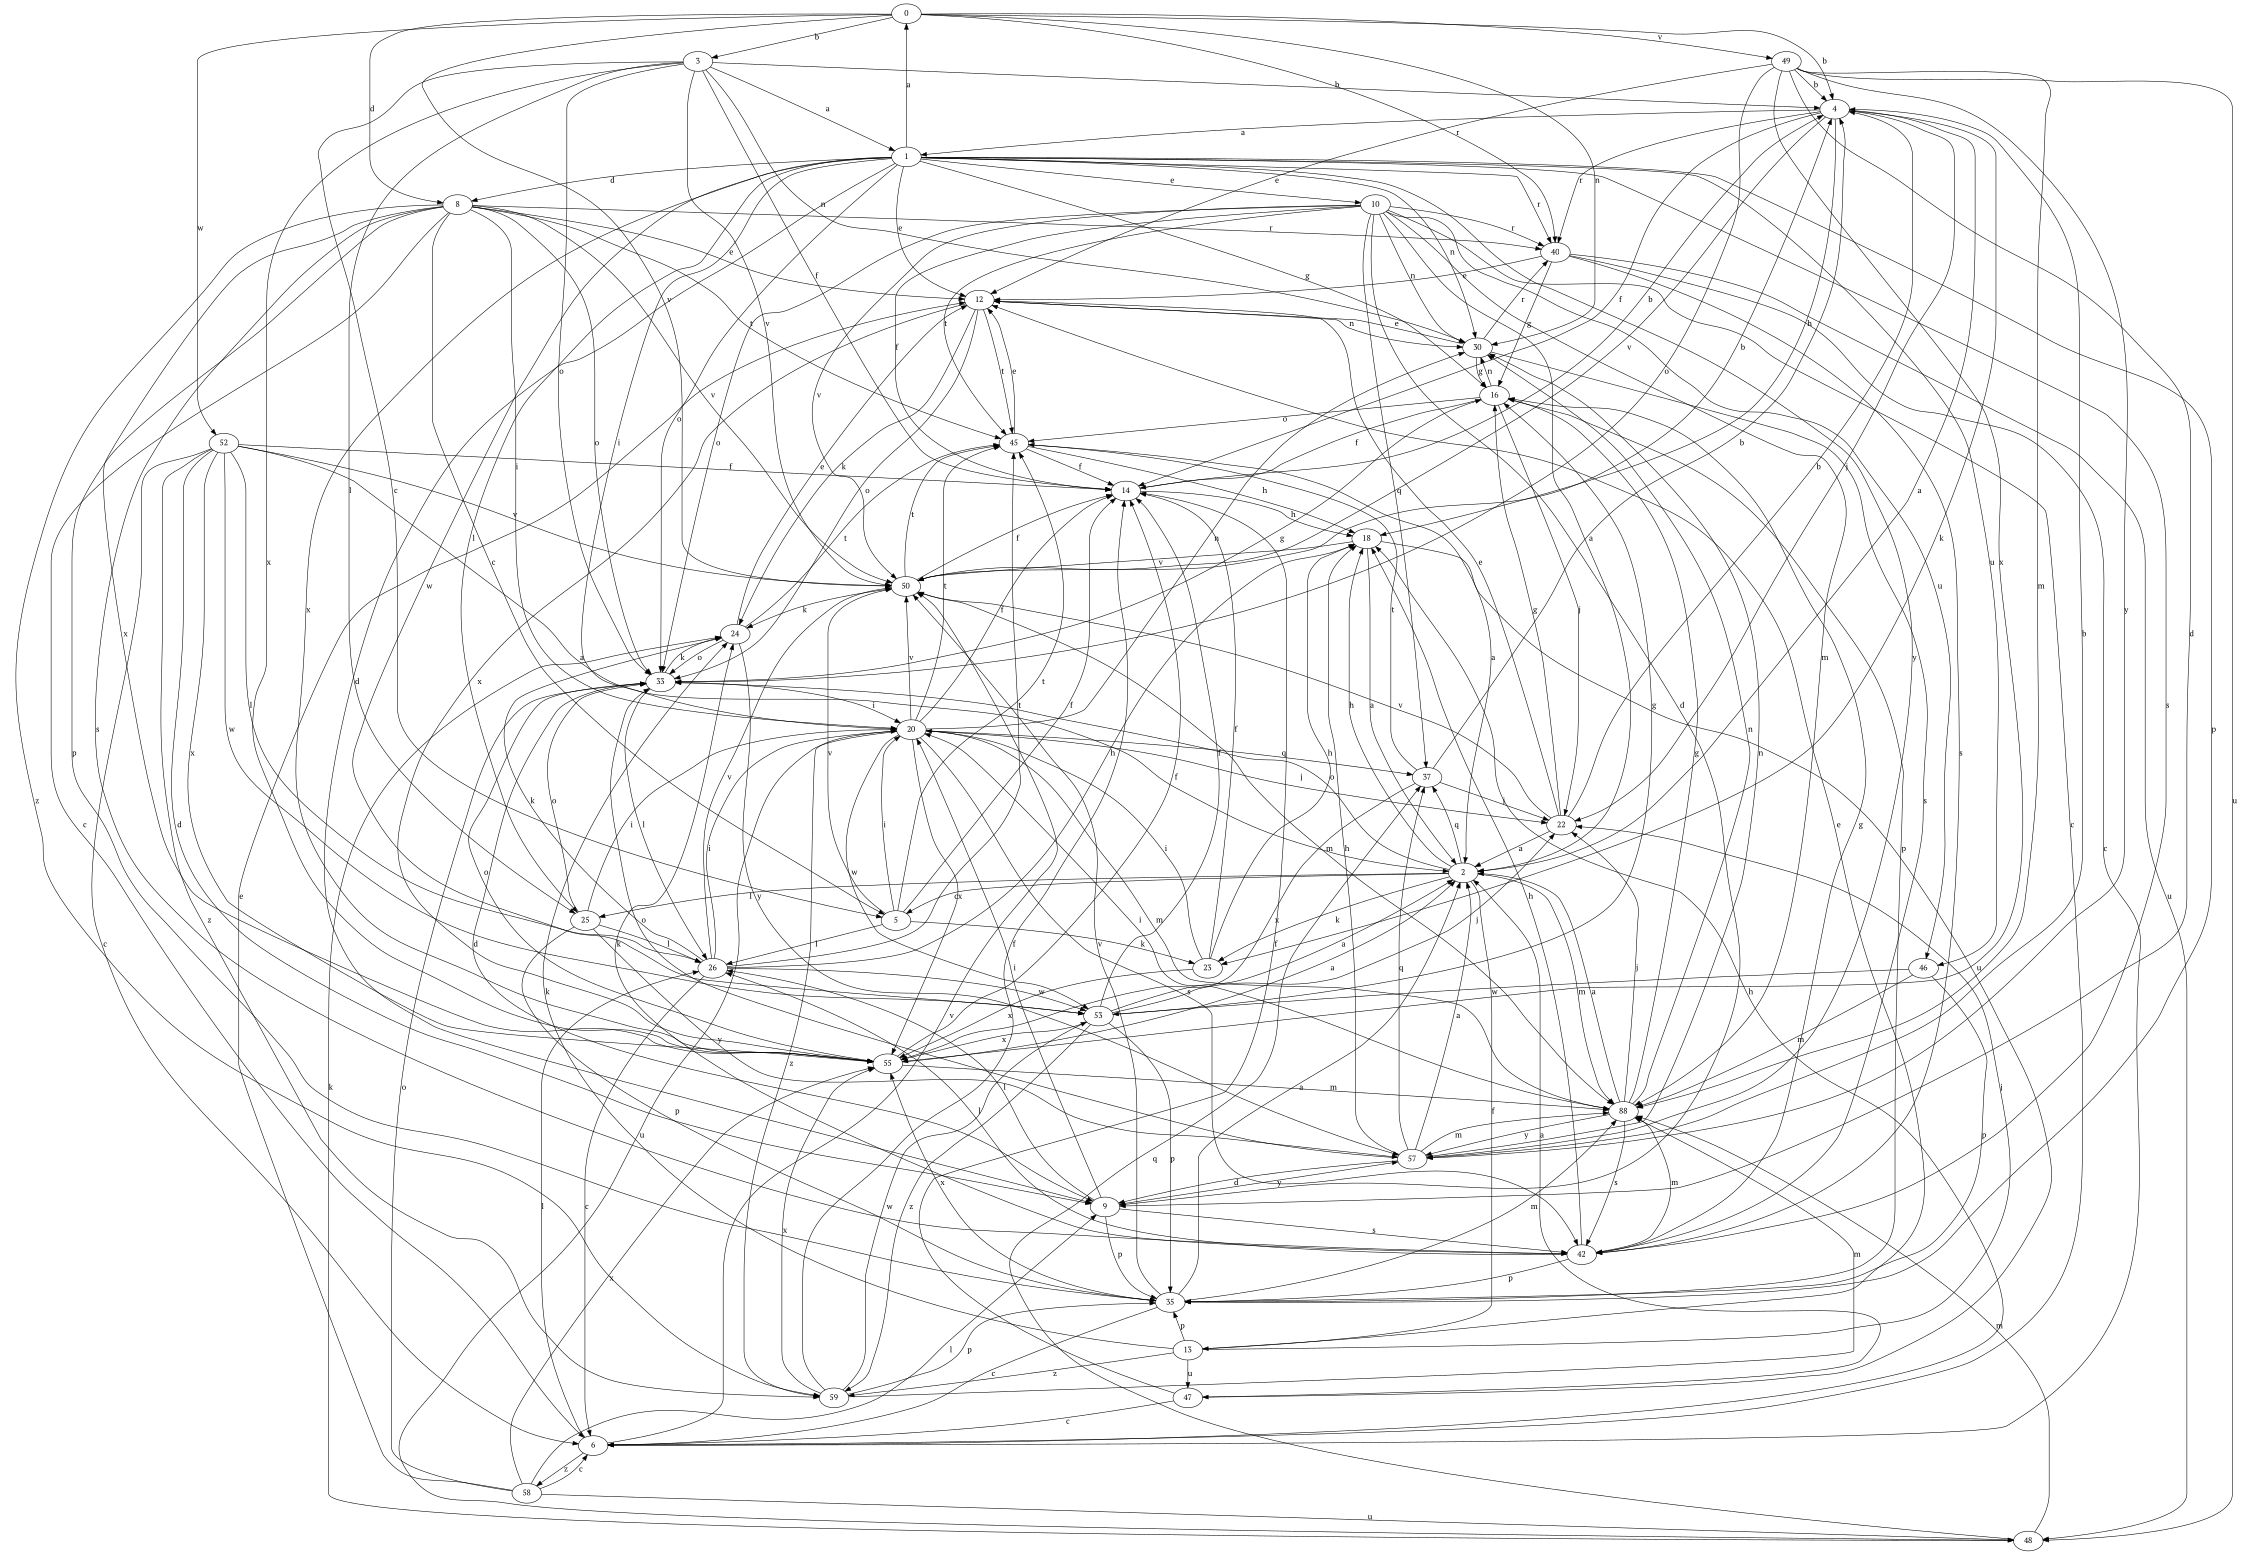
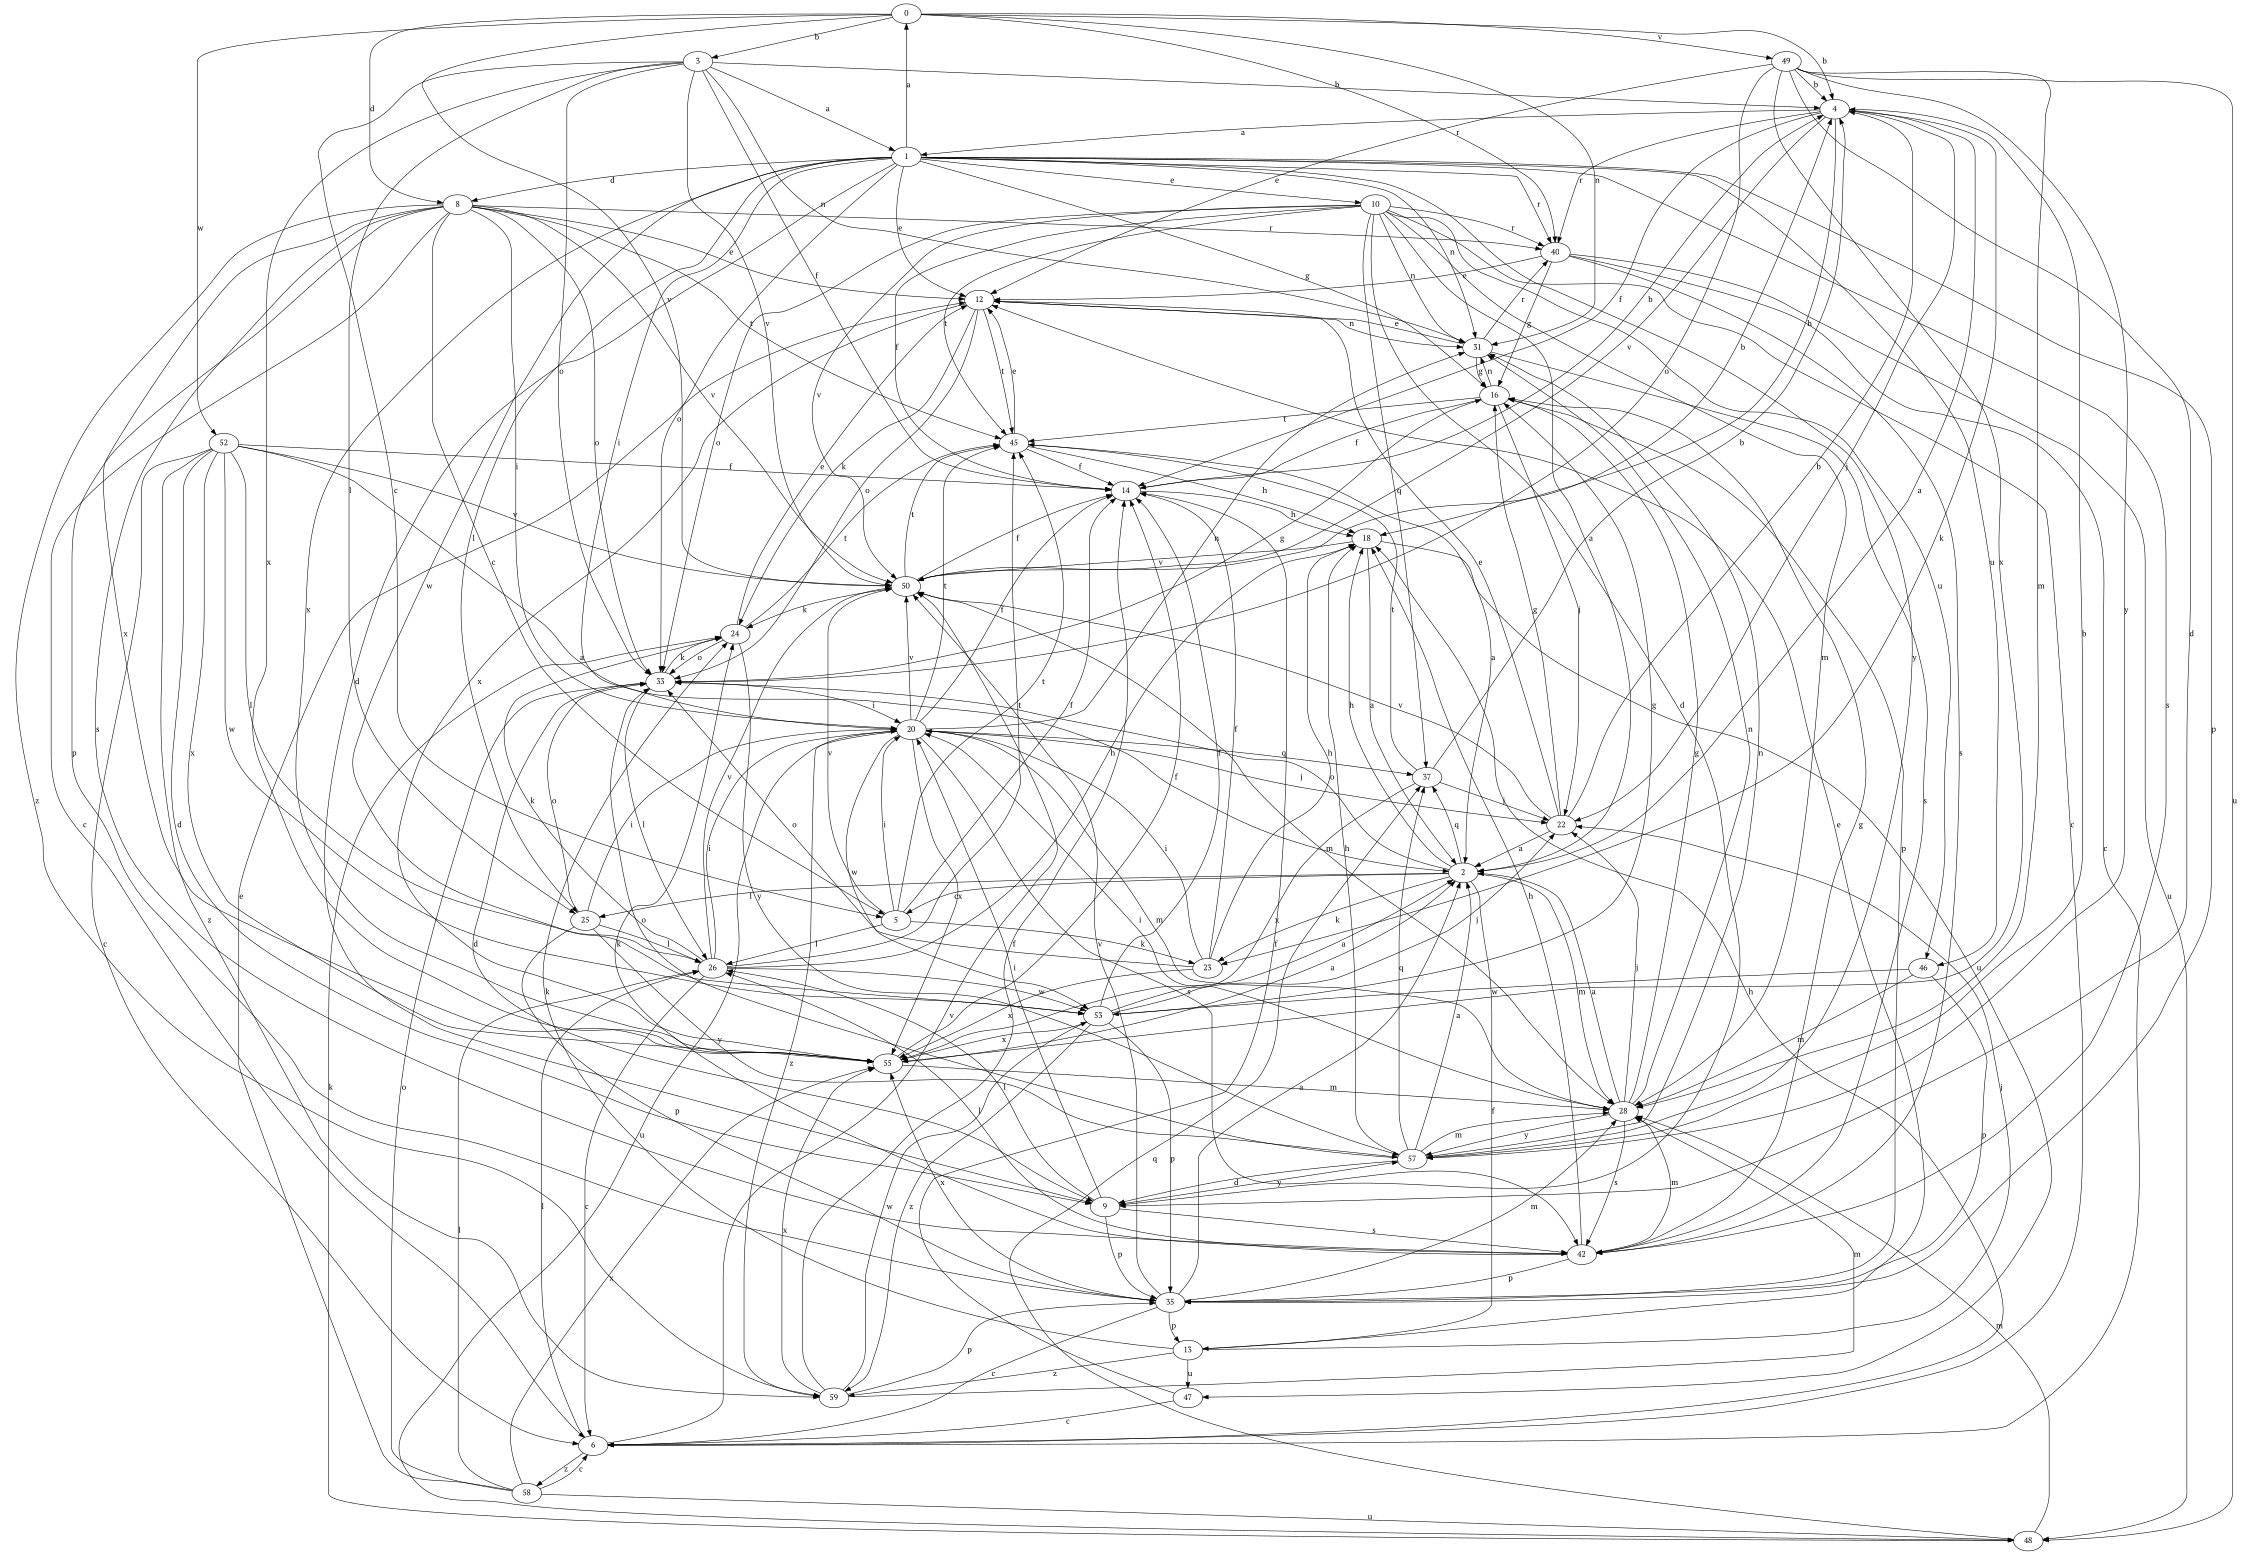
  strict digraph {
    fontname="PT Serif"
    node [fontname="PT Serif"]
    edge [fontname="PT Serif"]
    0
    3
    4
    8
-   30
+   30 [label=31]
    40
    49
    50
    52
    1
    25
    33
    55
    5
    14
    2
    18
    23
    22
    12
    20
    35
    42
    45
    6
    59
    16
    48
    9
    57
-   28 [label=88]
+   28
    24
    53
    26
    10
    46
    37
    13
    47
    58
    0 -> 3 [label=b]
    0 -> 4 [label=b]
    0 -> 8 [label=d]
    0 -> 30 [label=n]
    0 -> 40 [label=r]
    0 -> 49 [label=v]
    0 -> 50 [label=v]
    0 -> 52 [label=w]
    3 -> 4 [label=b]
    3 -> 30 [label=n]
    3 -> 50 [label=v]
    3 -> 1 [label=a]
    3 -> 25 [label=l]
    3 -> 33 [label=o]
    3 -> 55 [label=x]
    3 -> 5 [label=c]
    3 -> 14 [label=f]
    4 -> 40 [label=r]
    4 -> 50 [label=v]
    4 -> 1 [label=a]
    4 -> 14 [label=f]
    4 -> 2 [label=a]
    4 -> 18 [label=h]
    4 -> 23 [label=k]
    4 -> 22 [label=j]
    8 -> 40 [label=r]
    8 -> 50 [label=v]
    8 -> 33 [label=o]
    8 -> 55 [label=x]
    8 -> 5 [label=c]
    8 -> 12 [label=e]
    8 -> 20 [label=i]
    8 -> 35 [label=p]
    8 -> 42 [label=s]
    8 -> 45 [label=t]
    8 -> 6 [label=c]
    8 -> 59 [label=z]
    30 -> 40 [label=r]
    30 -> 12 [label=e]
    30 -> 42 [label=s]
    30 -> 16 [label=g]
    40 -> 12 [label=e]
    40 -> 42 [label=s]
    40 -> 6 [label=c]
    40 -> 16 [label=g]
    40 -> 48 [label=u]
    49 -> 4 [label=b]
    49 -> 33 [label=o]
    49 -> 55 [label=x]
    49 -> 12 [label=e]
    49 -> 48 [label=u]
    49 -> 9 [label=d]
    49 -> 57 [label=y]
    49 -> 28 [label=m]
    50 -> 4 [label=b]
    50 -> 14 [label=f]
    50 -> 45 [label=t]
    50 -> 28 [label=m]
    50 -> 24 [label=k]
    52 -> 50 [label=v]
    52 -> 55 [label=x]
    52 -> 14 [label=f]
    52 -> 2 [label=a]
    52 -> 6 [label=c]
    52 -> 59 [label=z]
    52 -> 9 [label=d]
    52 -> 53 [label=w]
    52 -> 26 [label=l]
    1 -> 0 [label=a]
    1 -> 8 [label=d]
    1 -> 30 [label=n]
    1 -> 40 [label=r]
    1 -> 25 [label=l]
    1 -> 33 [label=o]
    1 -> 55 [label=x]
    1 -> 12 [label=e]
    1 -> 20 [label=i]
    1 -> 35 [label=p]
    1 -> 42 [label=s]
    1 -> 16 [label=g]
    1 -> 9 [label=d]
    1 -> 57 [label=y]
    1 -> 53 [label=w]
    1 -> 10 [label=e]
    1 -> 46 [label=u]
    25 -> 33 [label=o]
    25 -> 20 [label=i]
    25 -> 35 [label=p]
    25 -> 57 [label=y]
    25 -> 26 [label=l]
    33 -> 20 [label=i]
    33 -> 16 [label=g]
    33 -> 9 [label=d]
    33 -> 24 [label=k]
    33 -> 26 [label=l]
-   55 -> 33 [label=o]
+   23 -> 33 [label=o]
    55 -> 14 [label=f]
    55 -> 2 [label=a]
    55 -> 28 [label=m]
    5 -> 50 [label=v]
    5 -> 14 [label=f]
    5 -> 23 [label=k]
    5 -> 20 [label=i]
    5 -> 45 [label=t]
    5 -> 26 [label=l]
    14 -> 4 [label=b]
    14 -> 18 [label=h]
    2 -> 25 [label=l]
    2 -> 33 [label=o]
    2 -> 5 [label=c]
    2 -> 18 [label=h]
    2 -> 23 [label=k]
    2 -> 28 [label=m]
    2 -> 37 [label=q]
    2 -> 13 [label=f]
    18 -> 50 [label=v]
    18 -> 2 [label=a]
    18 -> 47 [label=u]
    23 -> 55 [label=x]
    23 -> 14 [label=f]
    23 -> 18 [label=h]
    23 -> 20 [label=i]
    22 -> 4 [label=b]
    22 -> 50 [label=v]
    22 -> 2 [label=a]
    22 -> 12 [label=e]
    22 -> 16 [label=g]
    12 -> 30 [label=n]
    12 -> 33 [label=o]
    12 -> 55 [label=x]
    12 -> 45 [label=t]
    12 -> 24 [label=k]
    20 -> 30 [label=n]
    20 -> 50 [label=v]
    20 -> 55 [label=x]
    20 -> 14 [label=f]
    20 -> 22 [label=j]
    20 -> 42 [label=s]
    20 -> 45 [label=t]
    20 -> 59 [label=z]
    20 -> 48 [label=u]
    20 -> 28 [label=m]
    20 -> 53 [label=w]
    20 -> 37 [label=q]
    35 -> 50 [label=v]
    35 -> 55 [label=x]
    35 -> 2 [label=a]
    35 -> 6 [label=c]
    35 -> 28 [label=m]
    42 -> 18 [label=h]
    42 -> 35 [label=p]
    42 -> 16 [label=g]
    42 -> 28 [label=m]
    42 -> 24 [label=k]
    42 -> 26 [label=l]
    45 -> 14 [label=f]
    45 -> 2 [label=a]
    45 -> 18 [label=h]
    45 -> 12 [label=e]
    6 -> 50 [label=v]
    6 -> 18 [label=h]
    6 -> 26 [label=l]
    6 -> 58 [label=z]
    59 -> 55 [label=x]
    59 -> 14 [label=f]
    59 -> 35 [label=p]
    59 -> 28 [label=m]
    59 -> 53 [label=w]
    16 -> 30 [label=n]
    16 -> 14 [label=f]
    16 -> 22 [label=j]
    16 -> 35 [label=p]
-   16 -> 45 [label=o]
+   16 -> 45 [label=t]
    48 -> 28 [label=m]
    48 -> 24 [label=k]
    48 -> 37 [label=q]
    9 -> 20 [label=i]
    9 -> 35 [label=p]
    9 -> 42 [label=s]
    9 -> 57 [label=y]
    9 -> 26 [label=l]
    57 -> 4 [label=b]
    57 -> 30 [label=n]
    57 -> 33 [label=o]
    57 -> 2 [label=a]
    57 -> 18 [label=h]
    57 -> 9 [label=d]
    57 -> 28 [label=m]
    57 -> 37 [label=q]
    28 -> 30 [label=n]
    28 -> 2 [label=a]
    28 -> 22 [label=j]
    28 -> 20 [label=i]
    28 -> 42 [label=s]
    28 -> 16 [label=g]
    28 -> 57 [label=y]
    24 -> 33 [label=o]
    24 -> 12 [label=e]
    24 -> 45 [label=t]
    24 -> 57 [label=y]
    53 -> 55 [label=x]
    53 -> 14 [label=f]
    53 -> 2 [label=a]
    53 -> 22 [label=j]
    53 -> 35 [label=p]
    53 -> 59 [label=z]
    53 -> 16 [label=g]
    26 -> 50 [label=v]
    26 -> 18 [label=h]
    26 -> 20 [label=i]
    26 -> 45 [label=t]
    26 -> 6 [label=c]
    26 -> 24 [label=k]
    26 -> 53 [label=w]
    10 -> 30 [label=n]
    10 -> 40 [label=r]
    10 -> 50 [label=v]
    10 -> 33 [label=o]
    10 -> 14 [label=f]
    10 -> 2 [label=a]
    10 -> 45 [label=t]
    10 -> 6 [label=c]
    10 -> 9 [label=d]
    10 -> 28 [label=m]
    10 -> 46 [label=u]
    10 -> 37 [label=q]
    46 -> 35 [label=p]
    46 -> 28 [label=m]
    46 -> 53 [label=w]
    37 -> 4 [label=b]
    37 -> 55 [label=x]
    37 -> 22 [label=j]
    37 -> 45 [label=t]
    13 -> 22 [label=j]
    13 -> 12 [label=e]
-   13 -> 35 [label=p]
+   35 -> 13 [label=p]
    13 -> 59 [label=z]
    13 -> 24 [label=k]
    13 -> 47 [label=u]
    47 -> 14 [label=f]
-   47 -> 2 [label=a]
    47 -> 6 [label=c]
    58 -> 33 [label=o]
    58 -> 55 [label=x]
    58 -> 12 [label=e]
    58 -> 6 [label=c]
    58 -> 48 [label=u]
-   58 -> 9 [label=l]
+   58 -> 26 [label=l]
  }
